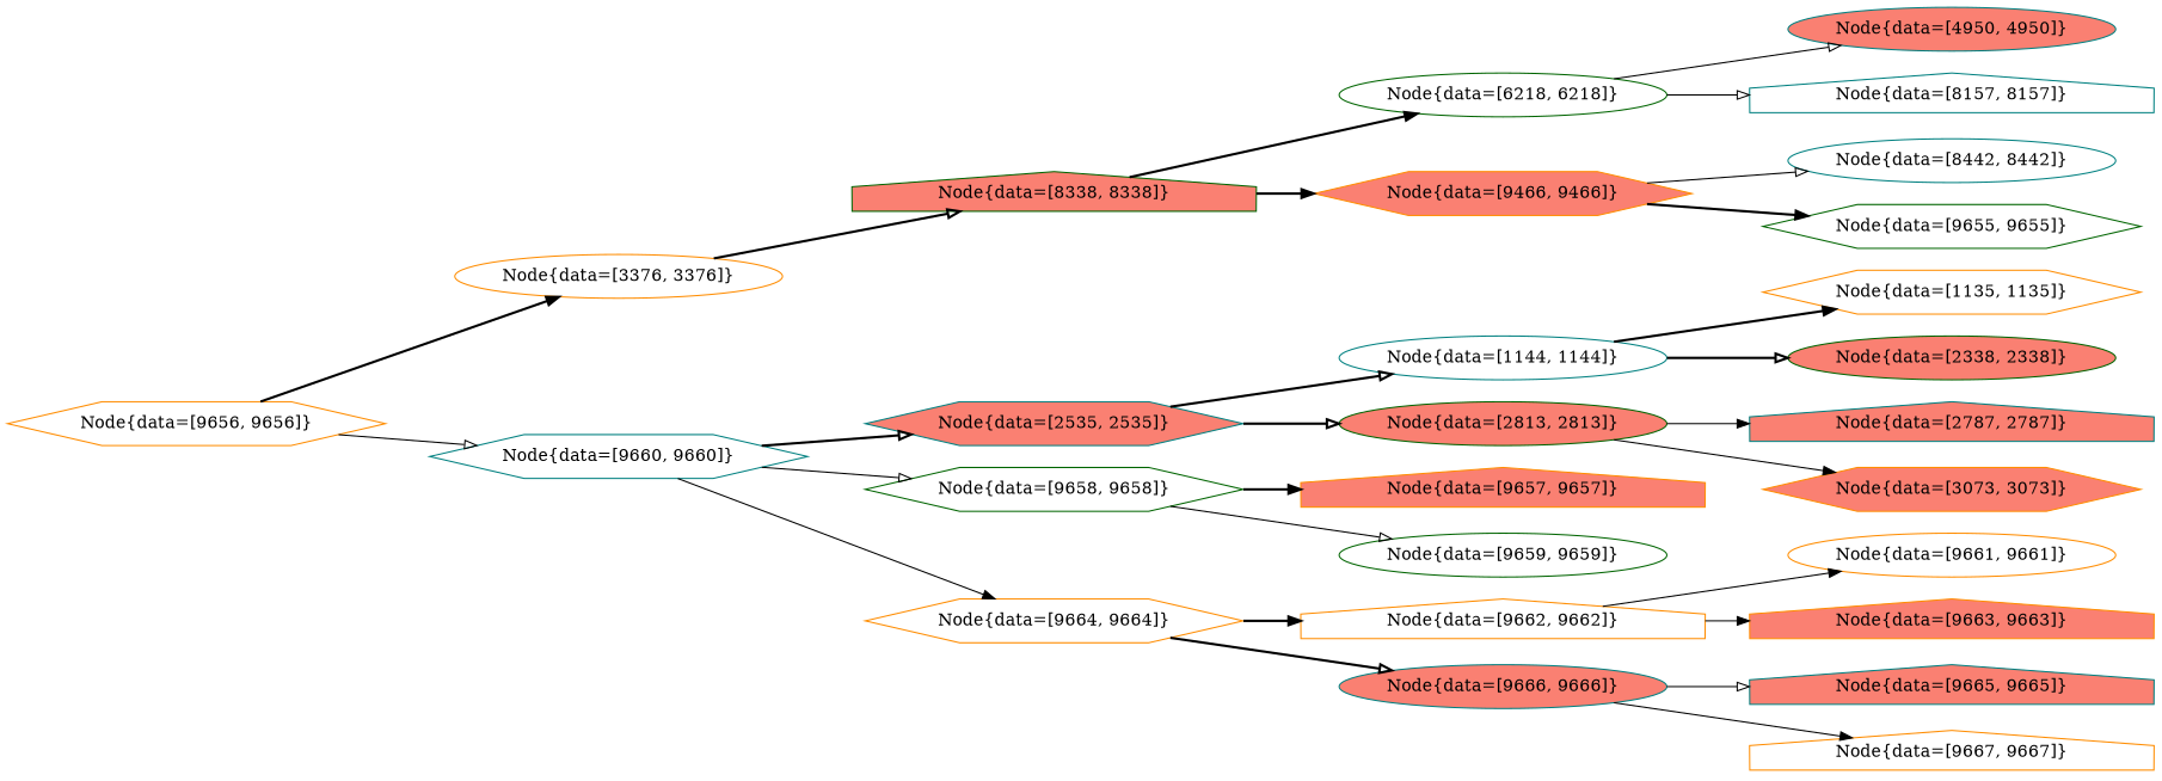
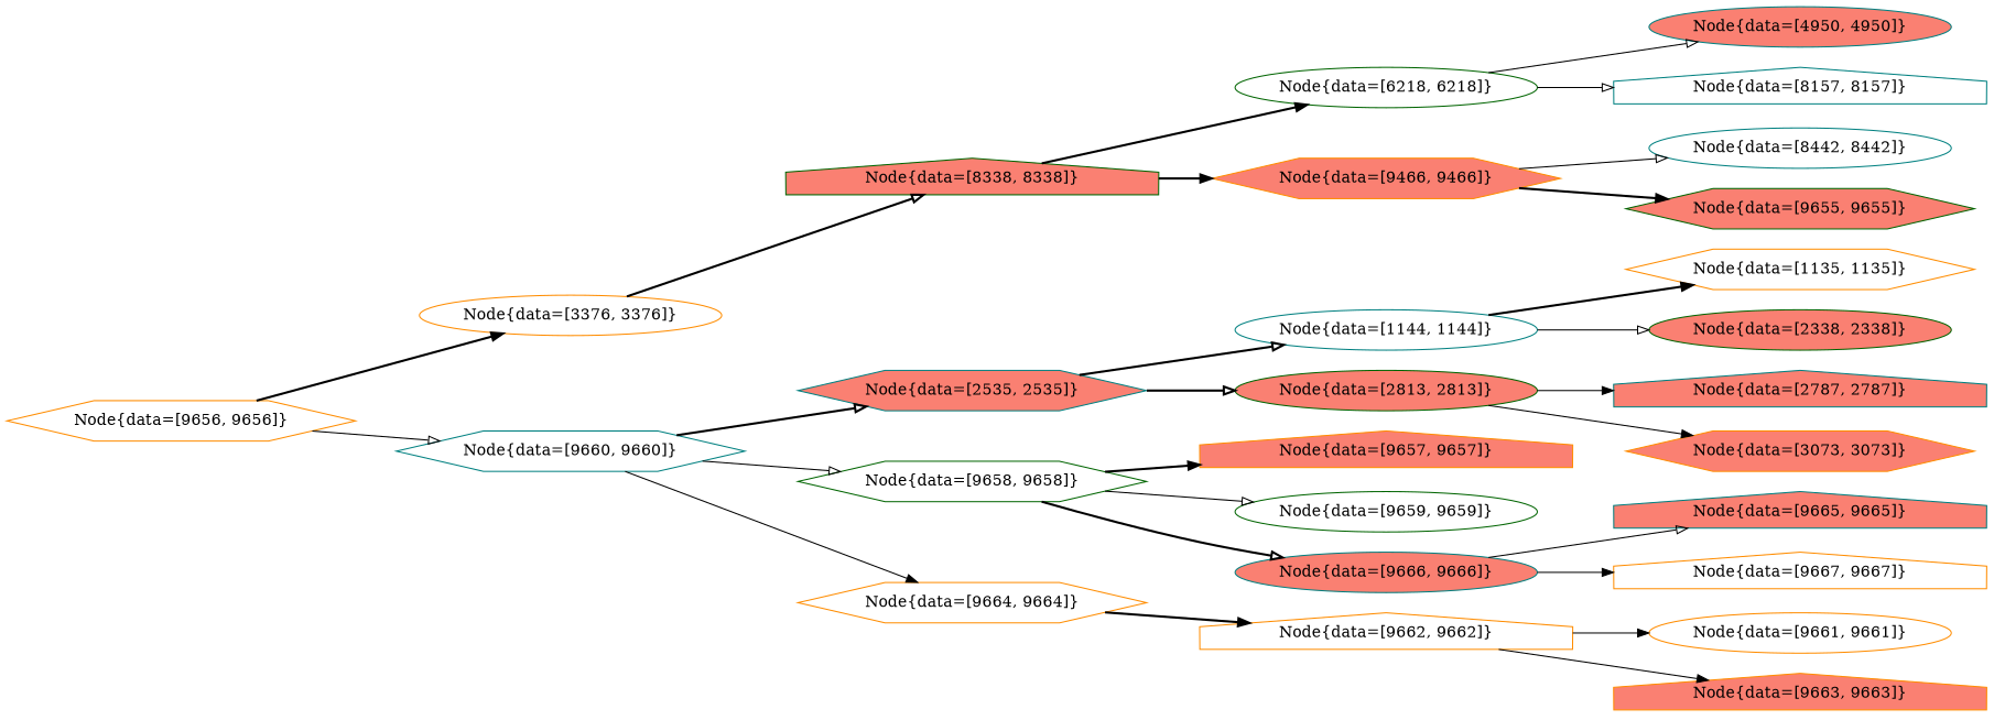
  digraph {
    rankdir=LR
    node [color=darkorange fillcolor=white shape=ellipse style=filled]
    edge [arrowhead=normal style=bold]
    n1 [label="Node{data=[9656, 9656]}" shape=hexagon]
    n2 [label="Node{data=[3376, 3376]}"]
    n3 [color=teal label="Node{data=[9660, 9660]}" shape=hexagon]
    n4 [color=darkgreen fillcolor=salmon label="Node{data=[8338, 8338]}" shape=house]
    n5 [color=teal fillcolor=salmon label="Node{data=[2535, 2535]}" shape=hexagon]
    n6 [color=darkgreen label="Node{data=[9658, 9658]}" shape=hexagon]
    n7 [label="Node{data=[9664, 9664]}" shape=hexagon]
    n8 [color=teal label="Node{data=[1144, 1144]}"]
    n9 [color=darkgreen fillcolor=salmon label="Node{data=[2813, 2813]}"]
    n10 [color=darkgreen label="Node{data=[6218, 6218]}"]
    n11 [fillcolor=salmon label="Node{data=[9466, 9466]}" shape=hexagon]
    n12 [label="Node{data=[1135, 1135]}" shape=hexagon]
    n13 [color=darkgreen fillcolor=salmon label="Node{data=[2338, 2338]}"]
    n14 [color=teal fillcolor=salmon label="Node{data=[2787, 2787]}" shape=house]
    n15 [fillcolor=salmon label="Node{data=[3073, 3073]}" shape=hexagon]
    n16 [color=teal fillcolor=salmon label="Node{data=[4950, 4950]}"]
    n17 [color=teal label="Node{data=[8157, 8157]}" shape=house]
    n18 [color=teal label="Node{data=[8442, 8442]}"]
-   n19 [color=darkgreen label="Node{data=[9655, 9655]}" shape=hexagon]
+   n19 [color=darkgreen fillcolor=salmon label="Node{data=[9655, 9655]}" shape=hexagon]
    n20 [fillcolor=salmon label="Node{data=[9657, 9657]}" shape=house]
    n21 [color=darkgreen label="Node{data=[9659, 9659]}"]
    n22 [label="Node{data=[9662, 9662]}" shape=house]
    n23 [color=teal fillcolor=salmon label="Node{data=[9666, 9666]}"]
    n24 [label="Node{data=[9661, 9661]}"]
    n25 [fillcolor=salmon label="Node{data=[9663, 9663]}" shape=house]
    n26 [color=teal fillcolor=salmon label="Node{data=[9665, 9665]}" shape=house]
    n27 [label="Node{data=[9667, 9667]}" shape=house]
    n1 -> n2
    n1 -> n3 [arrowhead=onormal style=solid]
    n2 -> n4 [arrowhead=onormal]
    n3 -> n5 [arrowhead=onormal]
    n3 -> n6 [arrowhead=onormal style=solid]
    n3 -> n7 [style=solid]
    n4 -> n10
    n4 -> n11
    n5 -> n8 [arrowhead=onormal]
    n5 -> n9 [arrowhead=onormal]
    n6 -> n20
    n6 -> n21 [arrowhead=onormal style=solid]
    n7 -> n22
-   n7 -> n23 [arrowhead=onormal]
+   n6 -> n23 [arrowhead=onormal]
    n8 -> n12
-   n8 -> n13 [arrowhead=onormal]
+   n8 -> n13 [arrowhead=onormal style=solid]
    n9 -> n14 [style=solid]
    n9 -> n15 [style=solid]
    n10 -> n16 [arrowhead=onormal style=solid]
    n10 -> n17 [arrowhead=onormal style=solid]
    n11 -> n18 [arrowhead=onormal style=solid]
    n11 -> n19
    n22 -> n24 [style=solid]
    n22 -> n25 [style=solid]
    n23 -> n26 [arrowhead=onormal style=solid]
    n23 -> n27 [style=solid]
  }
